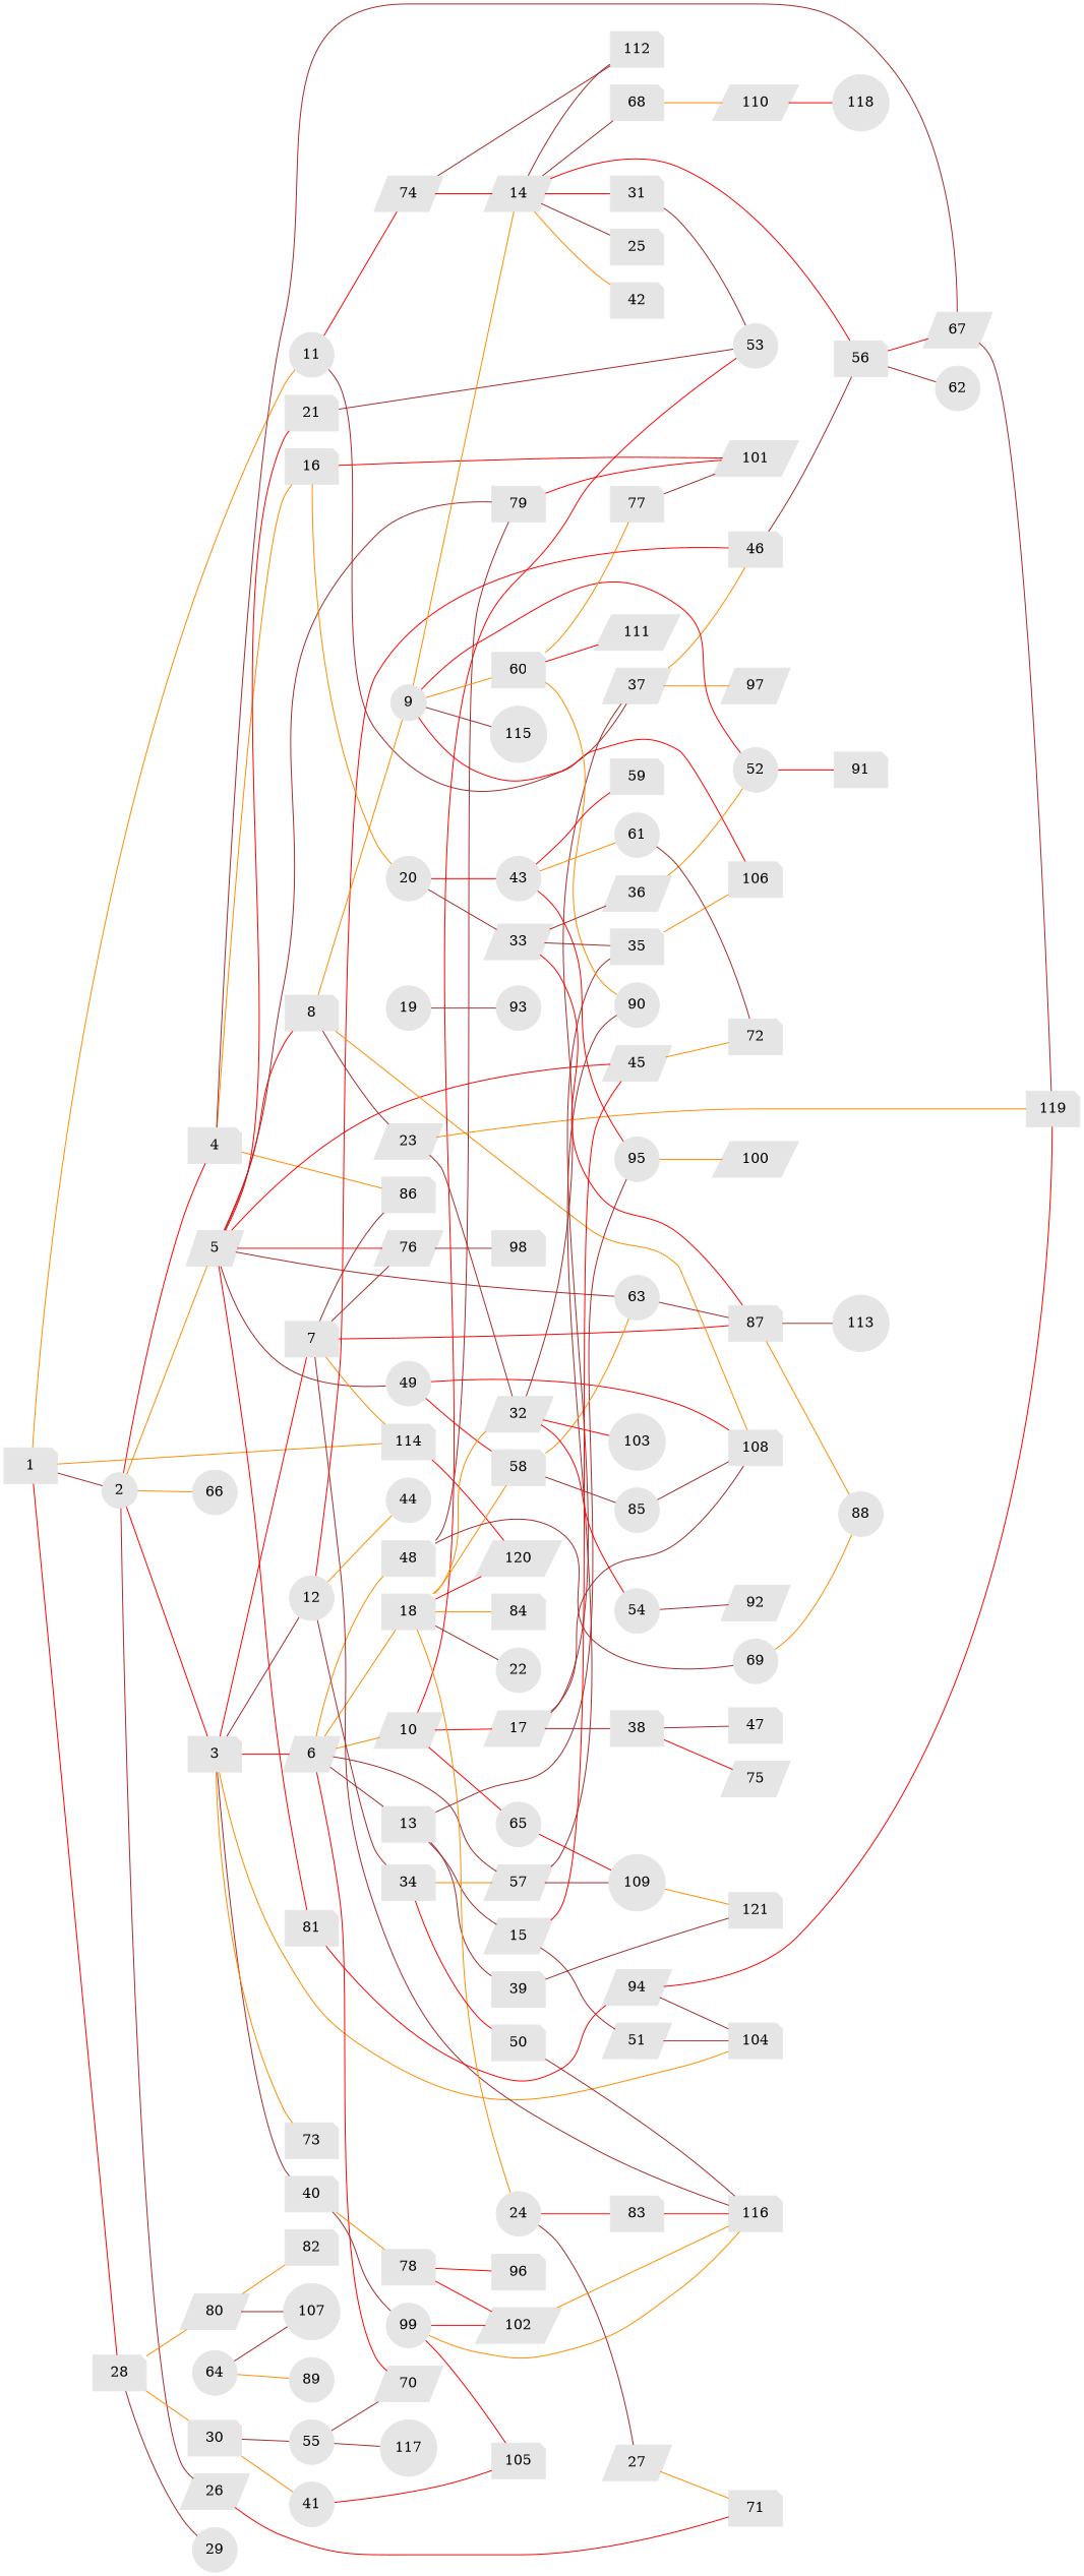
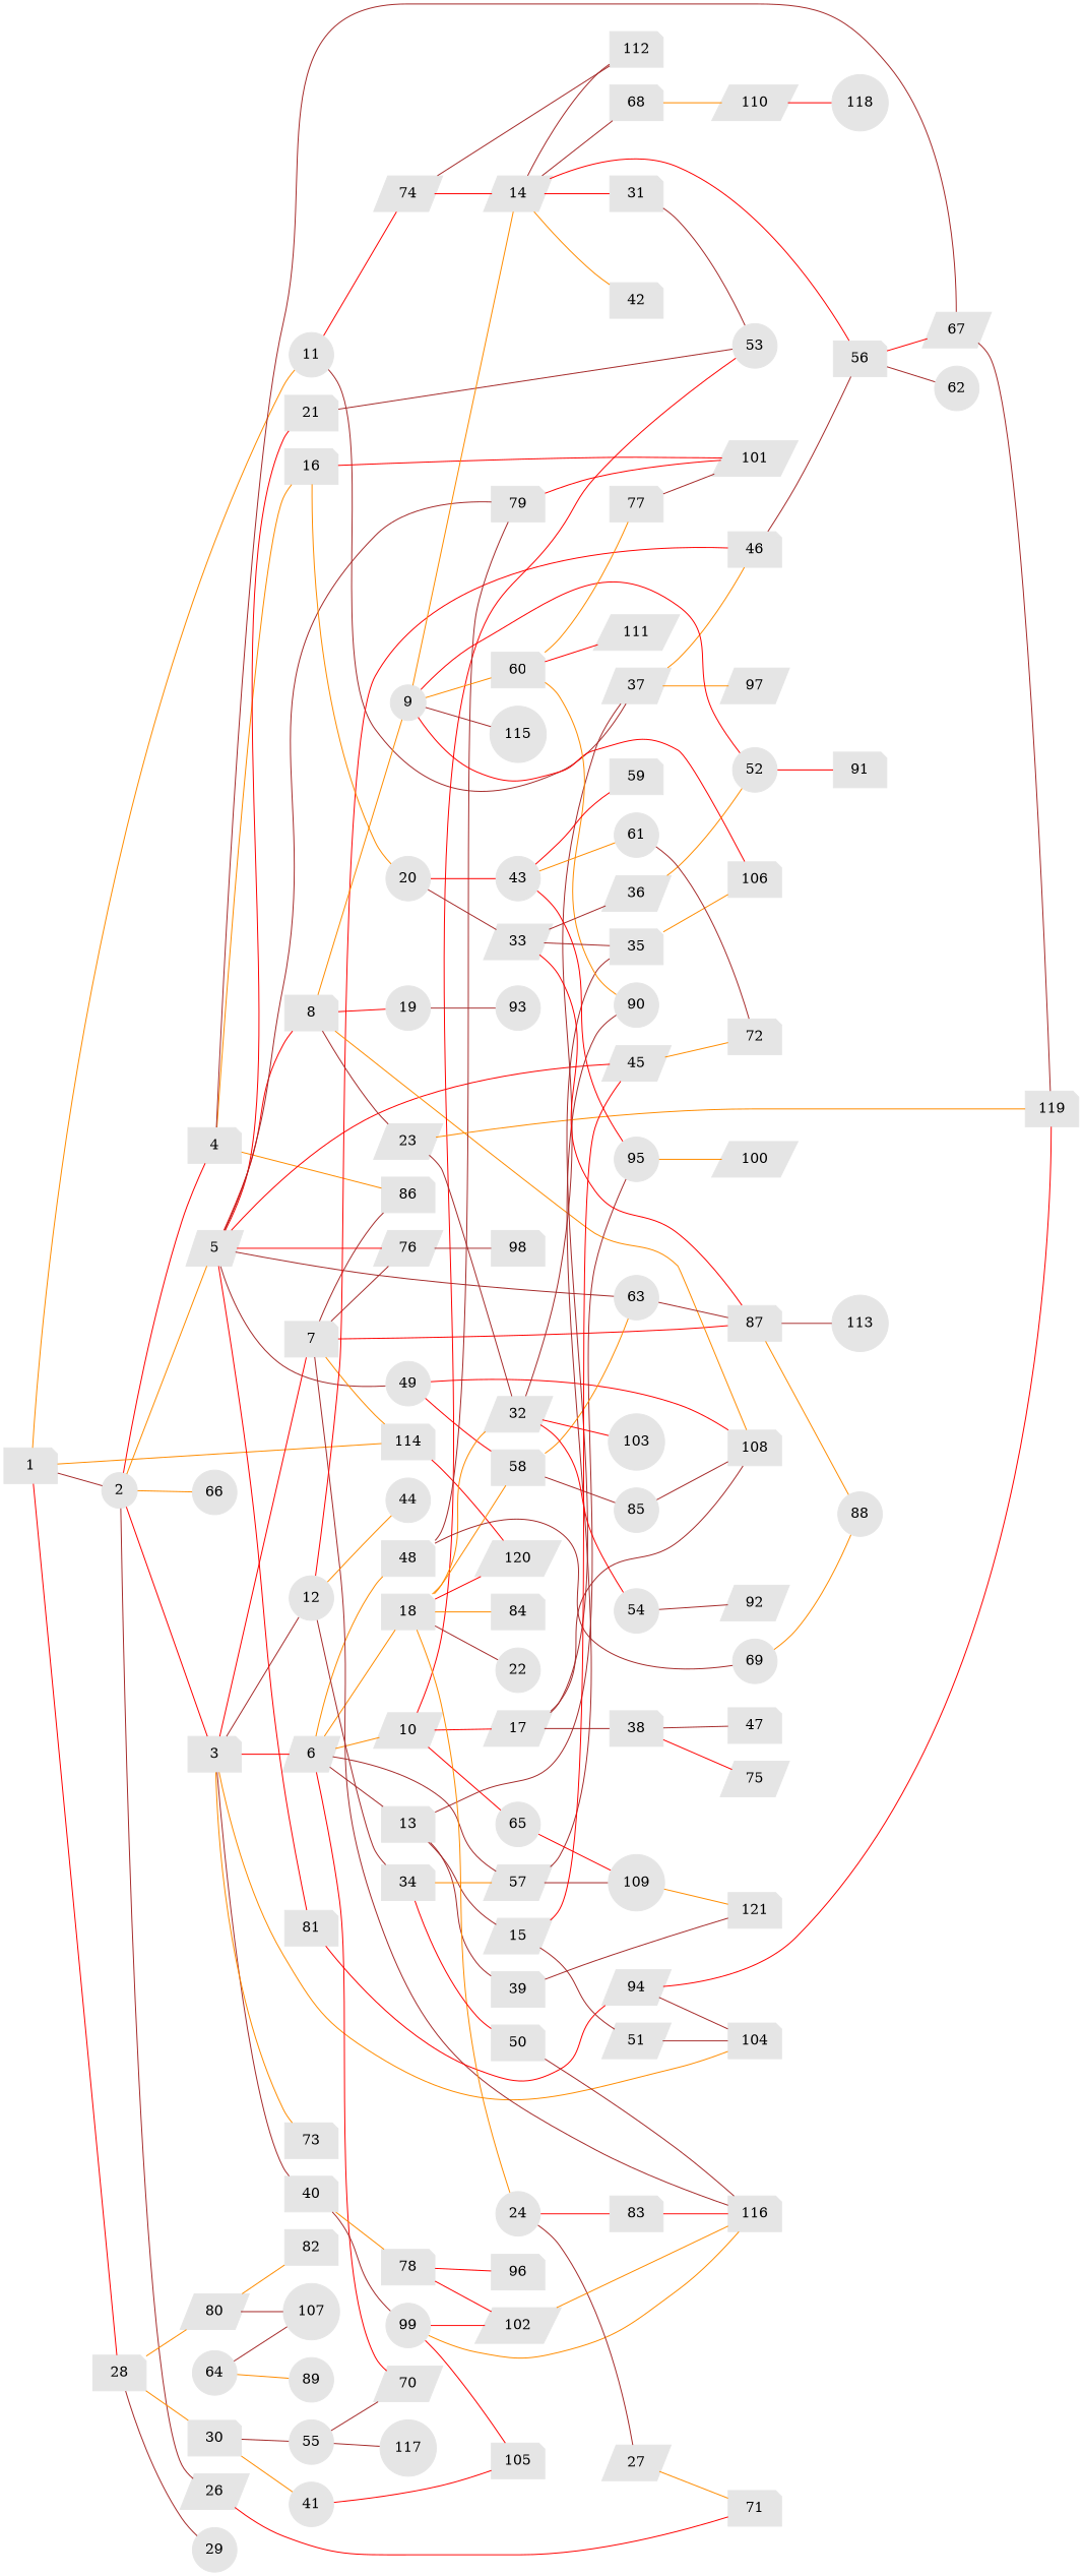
  graph {
    rankdir=LR
    node [color=gray90 shape=note style=filled]
    edge [color=brown]
    2 [shape=circle]
    1
    11 [shape=circle]
    28
    114
    3
    4
    5 [shape=parallelogram]
    26 [shape=parallelogram]
    66 [shape=circle]
    37 [shape=parallelogram]
    74 [shape=parallelogram]
    29 [shape=circle]
    30
    80 [shape=parallelogram]
    120 [shape=parallelogram]
    6 [shape=parallelogram]
    7
    12 [shape=circle]
    40
    73
    104
    16
    67 [shape=parallelogram]
    86
    8
    21
    45 [shape=parallelogram]
    49 [shape=circle]
    63 [shape=circle]
    76 [shape=parallelogram]
    79
    81
    71
    103 [shape=circle]
    10 [shape=parallelogram]
    13
    18
    48
    57 [shape=parallelogram]
    70 [shape=parallelogram]
    87
    116
    34
    44 [shape=circle]
    46
    78
    99 [shape=circle]
    20 [shape=circle]
    101 [shape=parallelogram]
    119
    9 [shape=circle]
    19 [shape=circle]
    23 [shape=parallelogram]
    108
    53 [shape=circle]
    72
    58
    98
    94 [shape=parallelogram]
    17 [shape=parallelogram]
    65 [shape=circle]
    15 [shape=parallelogram]
    39
    95 [shape=circle]
    22 [shape=circle]
    24 [shape=circle]
    32 [shape=parallelogram]
    84
    69 [shape=circle]
    90 [shape=circle]
    109 [shape=circle]
    88 [shape=circle]
    113 [shape=circle]
    14 [shape=parallelogram]
    52 [shape=circle]
    60
    106
    115 [shape=circle]
    93 [shape=circle]
-   25
    31
    42
    56
    68
    112
    91
    77
    111 [shape=parallelogram]
    35
    38
    97 [shape=parallelogram]
    50
    51 [shape=parallelogram]
    121
    100 [shape=parallelogram]
    62 [shape=circle]
    110 [shape=parallelogram]
    33 [shape=parallelogram]
    43 [shape=circle]
    47
    75 [shape=parallelogram]
    27 [shape=parallelogram]
    83
    54 [shape=circle]
    85 [shape=circle]
    36 [shape=parallelogram]
    59
    61 [shape=circle]
    41 [shape=circle]
    55 [shape=circle]
    107 [shape=circle]
    82
    105
    117 [shape=circle]
    92 [shape=parallelogram]
    96
    102 [shape=parallelogram]
    64 [shape=circle]
    89 [shape=circle]
    118 [shape=circle]
    2 -- 3 [color=red]
    2 -- 4 [color=red]
    2 -- 5 [color=darkorange]
    2 -- 26
    2 -- 66 [color=darkorange]
    1 -- 2
    1 -- 11 [color=darkorange]
    1 -- 28 [color=red]
    1 -- 114 [color=darkorange]
    11 -- 37
    11 -- 74 [color=red]
    28 -- 29
    28 -- 30 [color=darkorange]
    28 -- 80 [color=darkorange]
    114 -- 120 [color=red]
    3 -- 6 [color=red]
    3 -- 7 [color=red]
    3 -- 12
    3 -- 40
    3 -- 73 [color=darkorange]
    3 -- 104 [color=darkorange]
    4 -- 16 [color=darkorange]
    4 -- 67
    4 -- 86 [color=darkorange]
    5 -- 8 [color=red]
    5 -- 21 [color=red]
    5 -- 45 [color=red]
    5 -- 49
    5 -- 63
    5 -- 76 [color=red]
    5 -- 79
    5 -- 81 [color=red]
    26 -- 71 [color=red]
    37 -- 46 [color=darkorange]
    37 -- 97 [color=darkorange]
    74 -- 14 [color=red]
    74 -- 112
    30 -- 41 [color=darkorange]
    30 -- 55
    80 -- 107
    80 -- 82 [color=darkorange]
    6 -- 10 [color=darkorange]
    6 -- 13
    6 -- 18 [color=darkorange]
    6 -- 48 [color=darkorange]
    6 -- 57
    6 -- 70 [color=red]
    7 -- 114 [color=darkorange]
    7 -- 86
    7 -- 76
    7 -- 87 [color=red]
    7 -- 116
    12 -- 34
    12 -- 44 [color=darkorange]
    12 -- 46 [color=red]
    40 -- 78 [color=darkorange]
    40 -- 99
    16 -- 20 [color=darkorange]
    16 -- 101 [color=red]
    67 -- 119
    8 -- 9 [color=darkorange]
+   8 -- 19 [color=red]
    8 -- 23
    8 -- 108 [color=darkorange]
    21 -- 53
    45 -- 72 [color=darkorange]
    49 -- 108 [color=red]
    49 -- 58 [color=red]
    63 -- 87
    76 -- 98
    79 -- 101 [color=red]
    81 -- 94 [color=red]
    10 -- 53 [color=red]
    10 -- 17 [color=red]
    10 -- 65 [color=red]
    13 -- 15
    13 -- 39
    13 -- 95
    18 -- 120 [color=red]
    18 -- 58 [color=darkorange]
    18 -- 22
    18 -- 24 [color=darkorange]
    18 -- 32 [color=darkorange]
    18 -- 84 [color=darkorange]
    48 -- 79
    48 -- 69
    57 -- 90
    57 -- 109
    87 -- 88 [color=darkorange]
    87 -- 113
    34 -- 57 [color=darkorange]
    34 -- 50 [color=red]
    46 -- 56
    78 -- 96 [color=red]
    78 -- 102 [color=red]
    99 -- 116 [color=darkorange]
    99 -- 105 [color=red]
    99 -- 102 [color=red]
    20 -- 33
    20 -- 43 [color=red]
    9 -- 14 [color=darkorange]
    9 -- 52 [color=red]
    9 -- 60 [color=darkorange]
    9 -- 106 [color=red]
    9 -- 115
    19 -- 93
    23 -- 119 [color=darkorange]
    23 -- 32
    58 -- 63 [color=darkorange]
    58 -- 85
    94 -- 104
    94 -- 119 [color=red]
    17 -- 108
    17 -- 35
    17 -- 38
    65 -- 109 [color=red]
    15 -- 45 [color=red]
    15 -- 51
    39 -- 121
    95 -- 100 [color=darkorange]
    24 -- 27
    24 -- 83 [color=red]
    32 -- 37
    32 -- 103 [color=red]
    32 -- 54 [color=red]
    69 -- 88 [color=darkorange]
    109 -- 121 [color=darkorange]
-   14 -- 25
    14 -- 31 [color=red]
    14 -- 42 [color=darkorange]
    14 -- 56 [color=red]
    14 -- 68
    14 -- 112
    52 -- 91 [color=red]
    60 -- 90 [color=darkorange]
    60 -- 77 [color=darkorange]
    60 -- 111 [color=red]
    31 -- 53
    56 -- 67 [color=red]
    56 -- 62
    68 -- 110 [color=darkorange]
    77 -- 101
    35 -- 106 [color=darkorange]
    38 -- 47
    38 -- 75 [color=red]
    50 -- 116
    51 -- 104
    110 -- 118 [color=red]
    33 -- 87 [color=red]
    33 -- 35
    33 -- 36
    43 -- 95 [color=red]
    43 -- 59 [color=red]
    43 -- 61 [color=darkorange]
    27 -- 71 [color=darkorange]
    83 -- 116 [color=red]
    54 -- 92
    85 -- 108
    36 -- 52 [color=darkorange]
    61 -- 72
    41 -- 105 [color=red]
    55 -- 70
    55 -- 117
    102 -- 116 [color=darkorange]
    64 -- 107
    64 -- 89 [color=darkorange]
  }
